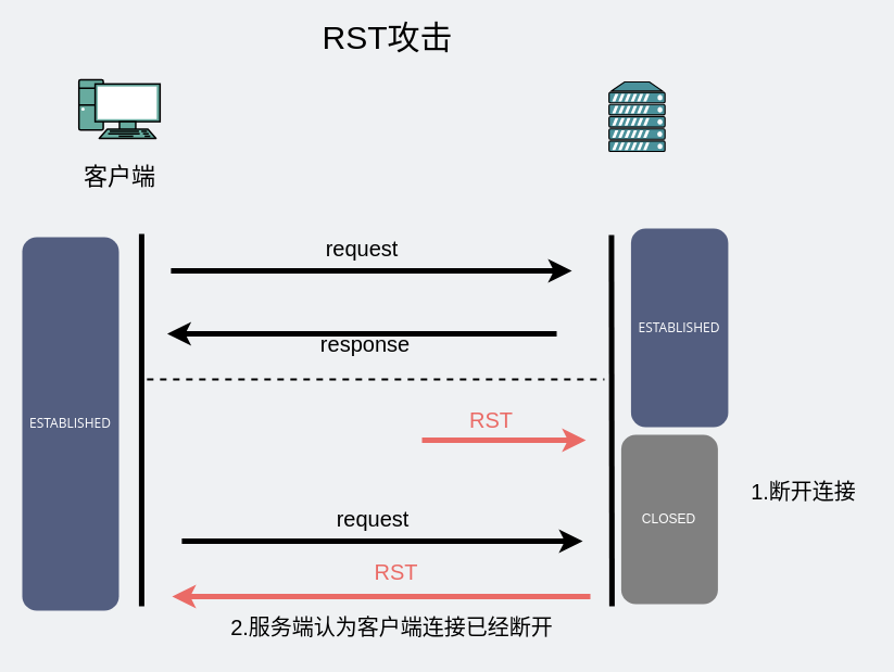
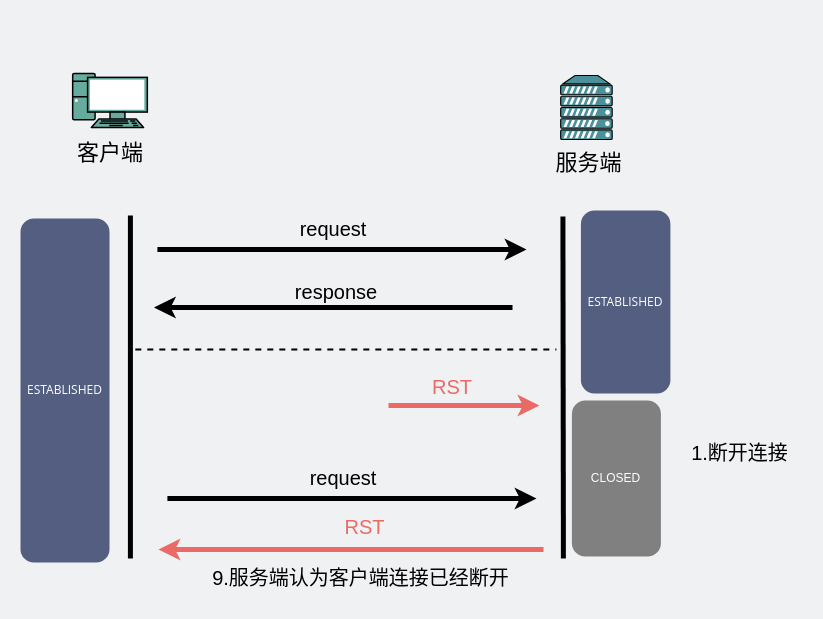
  <mxCell id="0" />
  <mxCell id="1" parent="0" />
  <mxCell id="2" value="" style="fontColor=#0066CC;verticalAlign=top;verticalLabelPosition=bottom;labelPosition=center;align=center;html=1;outlineConnect=0;gradientColor=none;gradientDirection=north;strokeWidth=2;shape=mxgraph.networks.pc;fillColor=#67AB9F;fontSize=30;" parent="1" vertex="1"><mxGeometry x="72.18" y="73" width="74.65" height="54" as="geometry" /></mxCell>
- <mxCell id="3" value="客户端" style="text;html=1;strokeColor=none;fillColor=none;align=center;verticalAlign=middle;whiteSpace=wrap;rounded=0;fontSize=22;" parent="1" vertex="1"><mxGeometry x="65.55" y="153" width="87.91" height="20" as="geometry" /></mxCell>
+ <mxCell id="3" value="客户端" style="text;html=1;strokeColor=none;fillColor=none;align=center;verticalAlign=middle;whiteSpace=wrap;rounded=0;fontSize=22;" parent="1" vertex="1"><mxGeometry x="65.55" y="143" width="87.91" height="20" as="geometry" /></mxCell>
  <mxCell id="4" value="" style="fontColor=#0066CC;verticalAlign=top;verticalLabelPosition=bottom;labelPosition=center;align=center;html=1;outlineConnect=0;gradientColor=none;gradientDirection=north;strokeWidth=2;shape=mxgraph.networks.server;fillColor=#4A919B;" parent="1" vertex="1"><mxGeometry x="560.18" y="75" width="51.5" height="64" as="geometry" /></mxCell>
- <mxCell id="6" value="&lt;font style=&quot;font-size: 30px&quot;&gt;RST攻击&lt;/font&gt;" style="text;html=1;strokeColor=none;fillColor=none;align=center;verticalAlign=middle;whiteSpace=wrap;rounded=0;" parent="1" vertex="1"><mxGeometry x="158.91" y="20" width="395" height="28" as="geometry" /></mxCell>
+ <mxCell id="5" value="服务端" style="text;html=1;strokeColor=none;fillColor=none;align=center;verticalAlign=middle;whiteSpace=wrap;rounded=0;fontSize=22;" parent="1" vertex="1"><mxGeometry x="499.18" y="153" width="179" height="20" as="geometry" /></mxCell>
  <mxCell id="7" value="" style="endArrow=none;html=1;strokeWidth=5;" parent="1" edge="1"><mxGeometry width="50" height="50" relative="1" as="geometry"><mxPoint x="129.91" y="558" as="sourcePoint" /><mxPoint x="129.91" y="215" as="targetPoint" /></mxGeometry></mxCell>
  <mxCell id="8" value="&lt;span style=&quot;font-family: &amp;quot;open sans&amp;quot; , &amp;quot;clear sans&amp;quot; , &amp;quot;helvetica neue&amp;quot; , &amp;quot;helvetica&amp;quot; , &amp;quot;arial&amp;quot; , sans-serif&quot;&gt;&lt;font style=&quot;font-size: 12px&quot;&gt;ESTABLISHED&lt;/font&gt;&lt;/span&gt;" style="rounded=1;whiteSpace=wrap;html=1;dashed=1;strokeWidth=3;strokeColor=none;fillColor=#535E80;fontColor=#FFFFFF;" parent="1" vertex="1"><mxGeometry x="580.41" y="210" width="89.5" height="183" as="geometry" /></mxCell>
  <mxCell id="9" value="" style="endArrow=none;html=1;strokeWidth=5;" parent="1" edge="1"><mxGeometry width="50" height="50" relative="1" as="geometry"><mxPoint x="562.91" y="558" as="sourcePoint" /><mxPoint x="562.41" y="216" as="targetPoint" /></mxGeometry></mxCell>
  <mxCell id="10" value="&lt;font color=&quot;#ffffff&quot;&gt;CLOSED&lt;/font&gt;" style="rounded=1;whiteSpace=wrap;html=1;strokeWidth=3;strokeColor=none;fillColor=#808080;" parent="1" vertex="1"><mxGeometry x="571.41" y="400" width="89" height="156" as="geometry" /></mxCell>
  <mxCell id="11" value="&lt;span style=&quot;font-family: &amp;#34;open sans&amp;#34; , &amp;#34;clear sans&amp;#34; , &amp;#34;helvetica neue&amp;#34; , &amp;#34;helvetica&amp;#34; , &amp;#34;arial&amp;#34; , sans-serif&quot;&gt;&lt;font style=&quot;font-size: 12px&quot;&gt;ESTABLISHED&lt;br&gt;&lt;/font&gt;&lt;/span&gt;" style="rounded=1;whiteSpace=wrap;html=1;dashed=1;strokeWidth=3;fillColor=#535E80;strokeColor=none;fontColor=#FFFFFF;" parent="1" vertex="1"><mxGeometry x="20" y="218" width="89" height="344" as="geometry" /></mxCell>
  <mxCell id="12" value="&lt;font style=&quot;font-size: 20px&quot;&gt;1.断开连接&lt;/font&gt;" style="text;html=1;strokeColor=none;fillColor=none;align=center;verticalAlign=middle;whiteSpace=wrap;rounded=0;" parent="1" vertex="1"><mxGeometry x="678.18" y="435" width="122.73" height="33" as="geometry" /></mxCell>
  <mxCell id="13" value="" style="endArrow=none;html=1;strokeWidth=5;startArrow=classic;startFill=1;endFill=0;fontColor=#4A919B;strokeColor=#EA6B66;" parent="1" edge="1"><mxGeometry width="50" height="50" relative="1" as="geometry"><mxPoint x="158" y="549" as="sourcePoint" /><mxPoint x="543" y="549" as="targetPoint" /></mxGeometry></mxCell>
  <mxCell id="14" value="RST" style="text;html=1;strokeColor=none;fillColor=none;align=center;verticalAlign=middle;whiteSpace=wrap;rounded=0;fontSize=20;rotation=0;fontColor=#EA6B66;" parent="1" vertex="1"><mxGeometry x="321" y="510" width="87" height="32" as="geometry" /></mxCell>
- <mxCell id="15" value="&lt;font style=&quot;font-size: 20px&quot;&gt;2.服务端认为客户端连接已经断开&lt;br&gt;&lt;/font&gt;" style="text;html=1;strokeColor=none;fillColor=none;align=center;verticalAlign=middle;whiteSpace=wrap;rounded=0;" parent="1" vertex="1"><mxGeometry x="200" y="556" width="320.5" height="41" as="geometry" /></mxCell>
+ <mxCell id="15" value="&lt;font style=&quot;font-size: 20px&quot;&gt;9.服务端认为客户端连接已经断开&lt;br&gt;&lt;/font&gt;" style="text;html=1;strokeColor=none;fillColor=none;align=center;verticalAlign=middle;whiteSpace=wrap;rounded=0;" parent="1" vertex="1"><mxGeometry x="200" y="556" width="320.5" height="41" as="geometry" /></mxCell>
  <mxCell id="16" value="" style="endArrow=classic;html=1;strokeWidth=5;fontSize=20;" parent="1" edge="1"><mxGeometry width="50" height="50" relative="1" as="geometry"><mxPoint x="156.91" y="249" as="sourcePoint" /><mxPoint x="526" y="249" as="targetPoint" /></mxGeometry></mxCell>
  <mxCell id="17" value="&lt;span style=&quot;font-size: 20px&quot;&gt;request&lt;/span&gt;" style="text;html=1;strokeColor=none;fillColor=none;align=center;verticalAlign=middle;whiteSpace=wrap;rounded=0;" parent="1" vertex="1"><mxGeometry x="267" y="218" width="132" height="20" as="geometry" /></mxCell>
  <mxCell id="18" value="" style="endArrow=none;html=1;strokeWidth=5;startArrow=classic;startFill=1;endFill=0;fontColor=#4A919B;" parent="1" edge="1"><mxGeometry width="50" height="50" relative="1" as="geometry"><mxPoint x="153.46" y="307" as="sourcePoint" /><mxPoint x="512" y="307" as="targetPoint" /></mxGeometry></mxCell>
- <mxCell id="19" value="&lt;span style=&quot;font-size: 20px&quot;&gt;response&lt;/span&gt;" style="text;html=1;strokeColor=none;fillColor=none;align=center;verticalAlign=middle;whiteSpace=wrap;rounded=0;" parent="1" vertex="1"><mxGeometry x="270" y="306" width="132" height="20" as="geometry" /></mxCell>
+ <mxCell id="19" value="&lt;span style=&quot;font-size: 20px&quot;&gt;response&lt;/span&gt;" style="text;html=1;strokeColor=none;fillColor=none;align=center;verticalAlign=middle;whiteSpace=wrap;rounded=0;" parent="1" vertex="1"><mxGeometry x="270" y="281" width="132" height="20" as="geometry" /></mxCell>
  <mxCell id="20" value="" style="endArrow=classic;html=1;strokeWidth=5;fontSize=20;strokeColor=#EA6B66;" parent="1" edge="1"><mxGeometry width="50" height="50" relative="1" as="geometry"><mxPoint x="388" y="405" as="sourcePoint" /><mxPoint x="538.91" y="405" as="targetPoint" /></mxGeometry></mxCell>
  <mxCell id="21" value="&lt;span style=&quot;font-size: 20px&quot;&gt;RST&lt;/span&gt;" style="text;html=1;strokeColor=none;fillColor=none;align=center;verticalAlign=middle;whiteSpace=wrap;rounded=0;fontColor=#EA6B66;" parent="1" vertex="1"><mxGeometry x="385.91" y="376" width="132" height="20" as="geometry" /></mxCell>
  <mxCell id="22" value="" style="endArrow=none;dashed=1;html=1;strokeColor=#000000;strokeWidth=2;" parent="1" edge="1"><mxGeometry width="50" height="50" relative="1" as="geometry"><mxPoint x="134.82" y="349" as="sourcePoint" /><mxPoint x="555.91" y="349" as="targetPoint" /></mxGeometry></mxCell>
  <mxCell id="23" value="" style="shape=image;html=1;verticalAlign=top;verticalLabelPosition=bottom;labelBackgroundColor=#ffffff;imageAspect=0;aspect=fixed;image=https://cdn0.iconfinder.com/data/icons/kameleon-free-pack-rounded/110/Hacker-128.png" vertex="1" parent="1"><mxGeometry x="307" y="367" width="69" height="69" as="geometry" /></mxCell>
  <mxCell id="24" value="" style="endArrow=classic;html=1;strokeWidth=5;fontSize=20;" edge="1" parent="1"><mxGeometry width="50" height="50" relative="1" as="geometry"><mxPoint x="166.91" y="498" as="sourcePoint" /><mxPoint x="536" y="498" as="targetPoint" /></mxGeometry></mxCell>
  <mxCell id="25" value="&lt;span style=&quot;font-size: 20px&quot;&gt;request&lt;/span&gt;" style="text;html=1;strokeColor=none;fillColor=none;align=center;verticalAlign=middle;whiteSpace=wrap;rounded=0;" vertex="1" parent="1"><mxGeometry x="277" y="467" width="132" height="20" as="geometry" /></mxCell>
